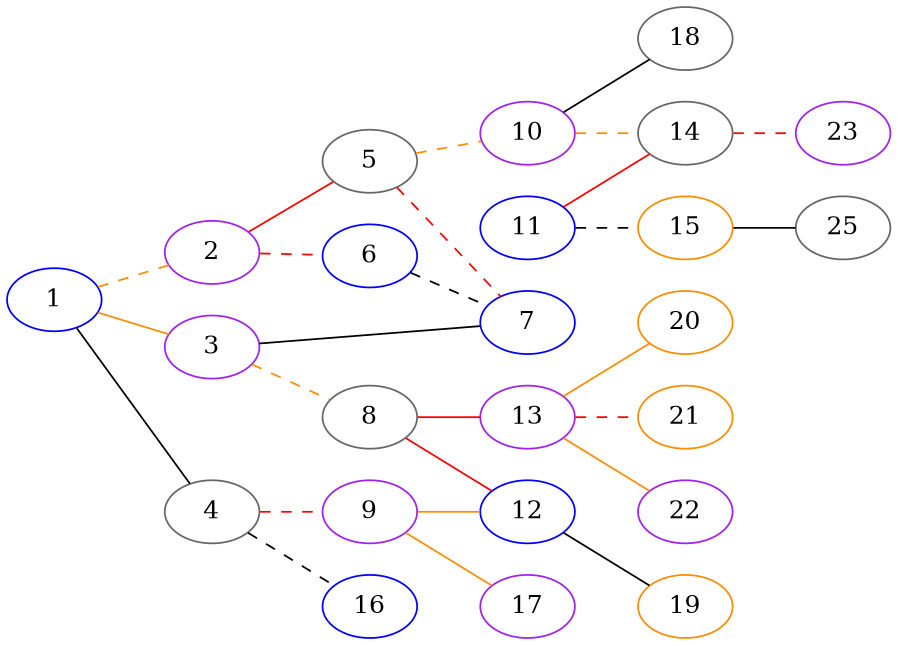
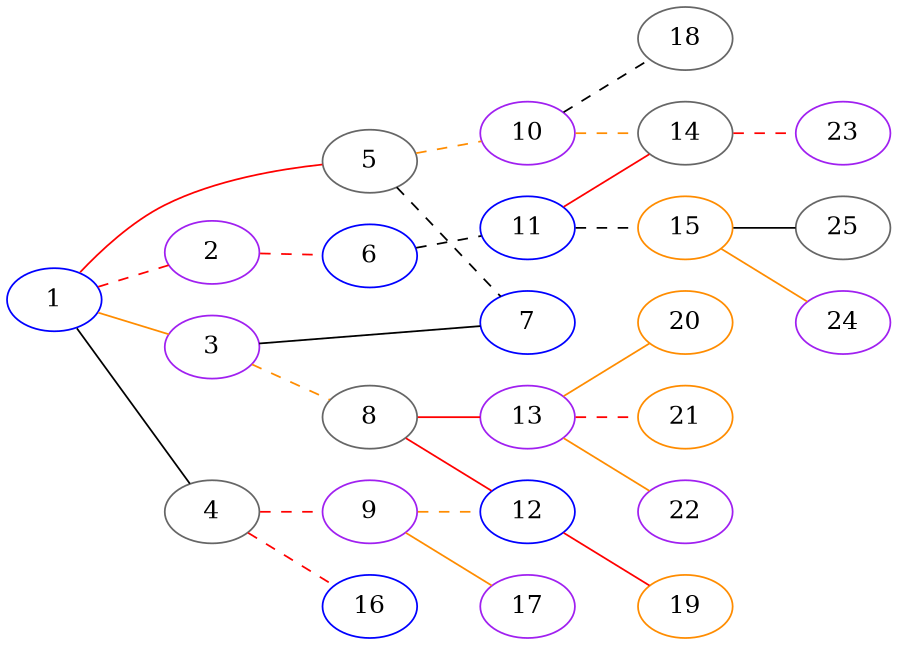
  graph {
    fontname="DejaVu Serif"
    rankdir=LR
    node [chem=C color=purple fontname="DejaVu Serif"]
    edge [color=darkorange fontname="DejaVu Serif" style=dashed valence=1]
    1 [chem=N color=blue]
    2
    3
    4 [color=gray40]
    5 [color=gray40]
    6 [chem=N color=blue]
    7 [chem=N color=blue]
    8 [color=gray40]
    9
    16 [chem=H color=blue]
    10
    11 [color=blue]
    12 [color=blue]
    13
    17 [chem=H]
    14 [color=gray40]
    18 [chem=H color=gray40]
    15 [chem=N color=darkorange]
    19 [chem=H color=darkorange]
    20 [chem=H color=darkorange]
    21 [chem=H color=darkorange]
    22 [chem=H]
    23 [chem=H]
+   24 [chem=H]
    25 [chem=H color=gray40]
-   1 -- 2
+   1 -- 2 [color=red]
    1 -- 3 [style=solid]
    1 -- 4 [color=black style=solid]
-   2 -- 5 [color=red style=solid valence=2]
+   1 -- 5 [color=red style=solid valence=2]
    2 -- 6 [color=red]
    3 -- 7 [color=black style=solid valence=2]
    3 -- 8
    4 -- 9 [color=red valence=2]
-   4 -- 16 [color=black]
-   5 -- 7 [color=red]
+   4 -- 16 [color=red]
+   5 -- 7 [color=black]
    5 -- 10
-   6 -- 7 [color=black valence=2]
+   6 -- 11 [color=black valence=2]
    8 -- 12 [color=red style=solid valence=2]
    8 -- 13 [color=red style=solid]
-   9 -- 12 [style=solid]
+   9 -- 12
    9 -- 17 [style=solid]
    10 -- 14 [valence=2]
-   10 -- 18 [color=black style=solid]
+   10 -- 18 [color=black]
    11 -- 14 [color=red style=solid]
    11 -- 15 [color=black]
-   12 -- 19 [color=black style=solid]
+   12 -- 19 [color=red style=solid]
    13 -- 20 [style=solid]
    13 -- 21 [color=red]
    13 -- 22 [style=solid]
    14 -- 23 [color=red]
+   15 -- 24 [style=solid]
    15 -- 25 [color=black style=solid]
  }
